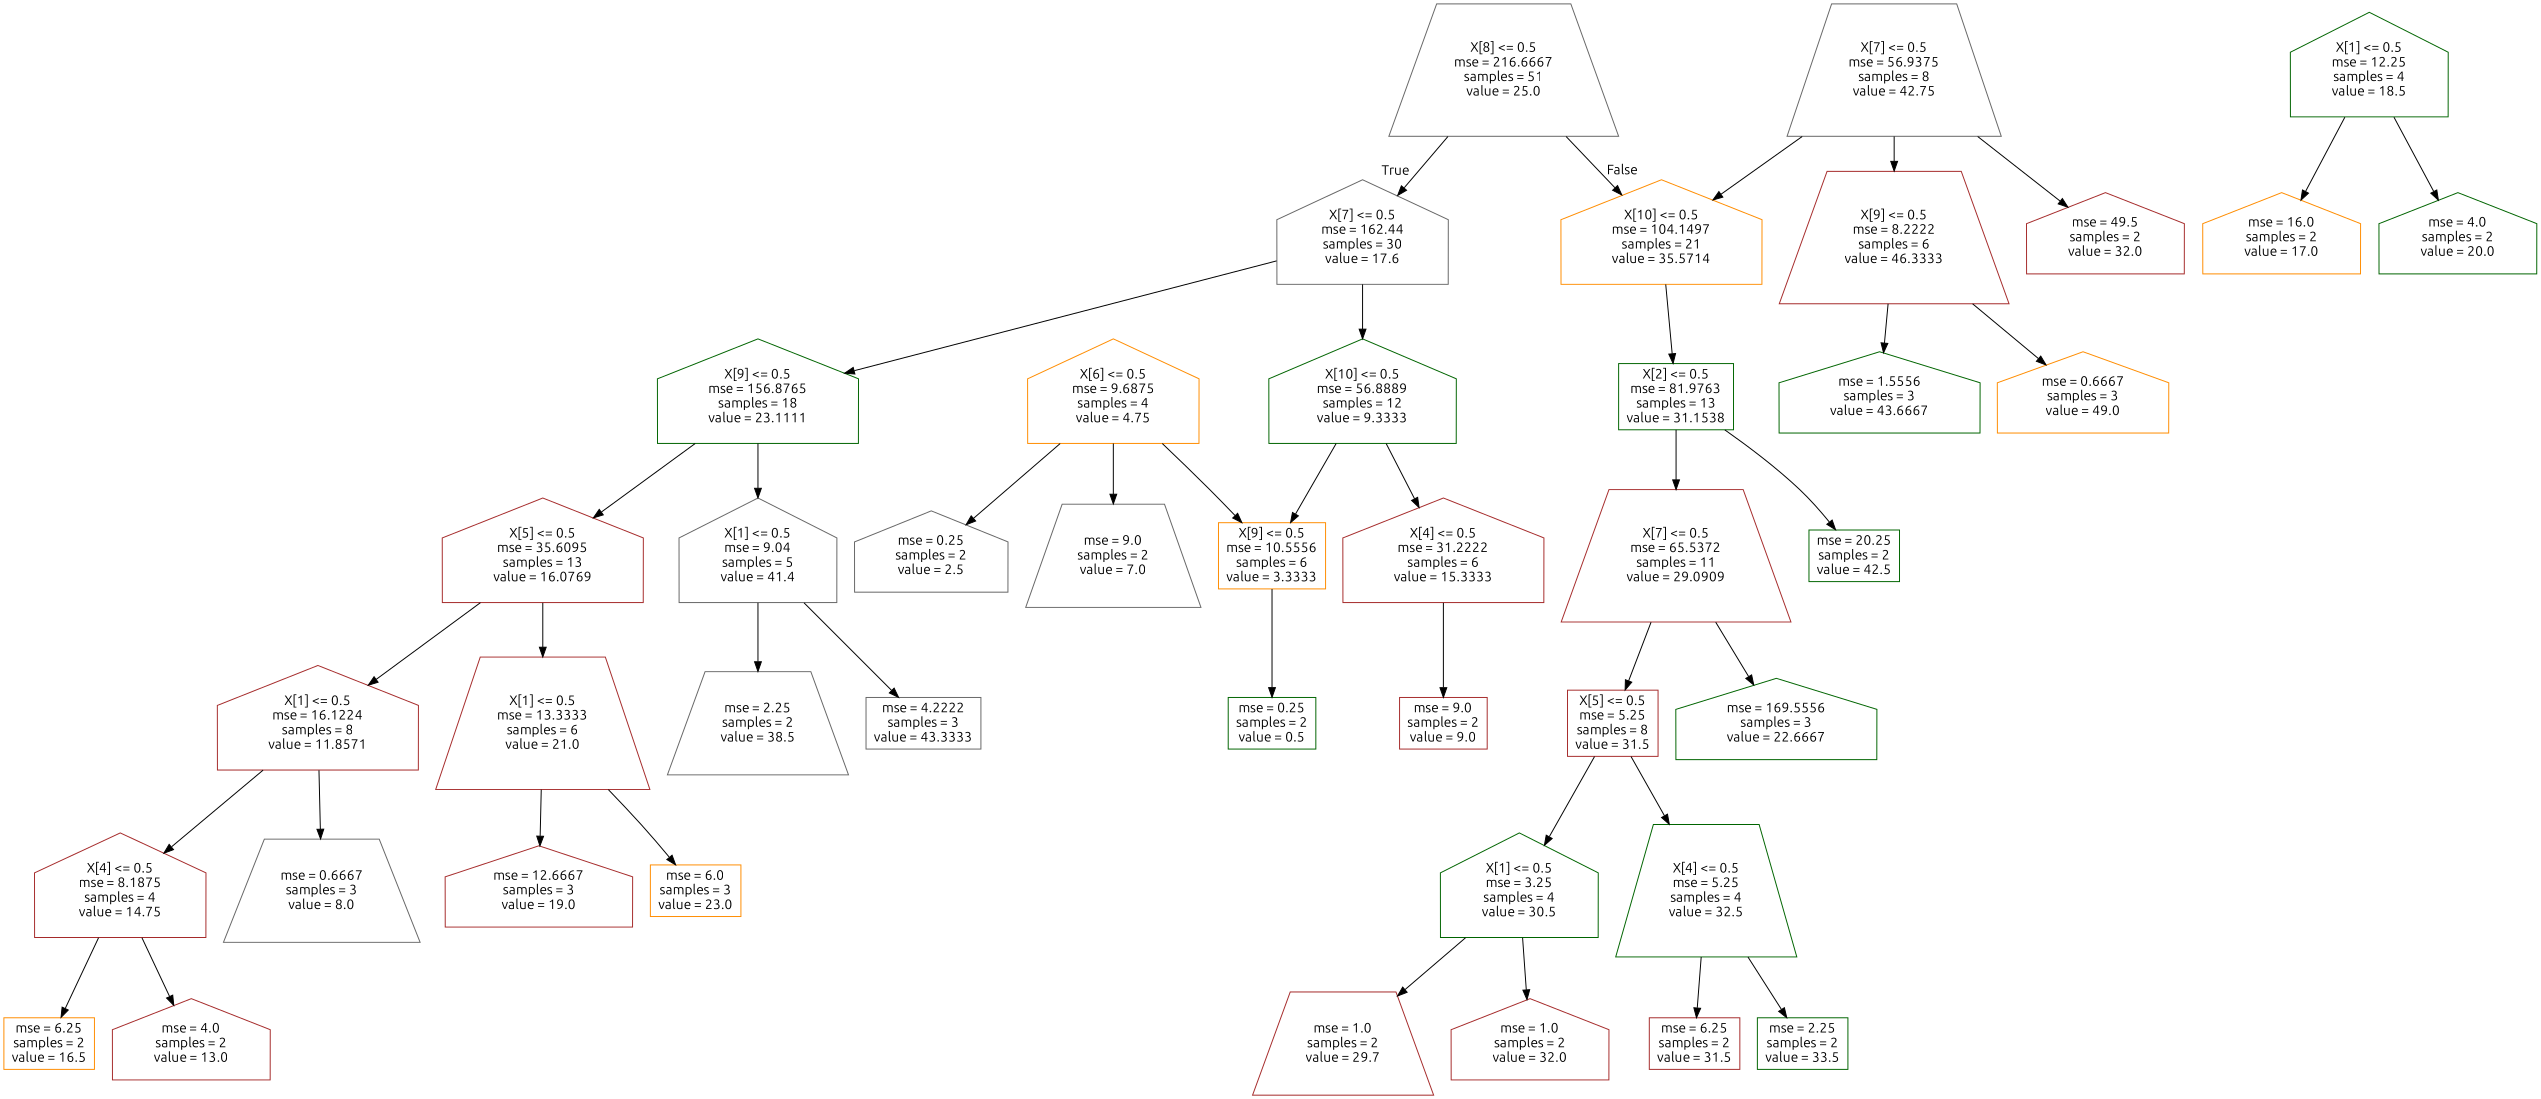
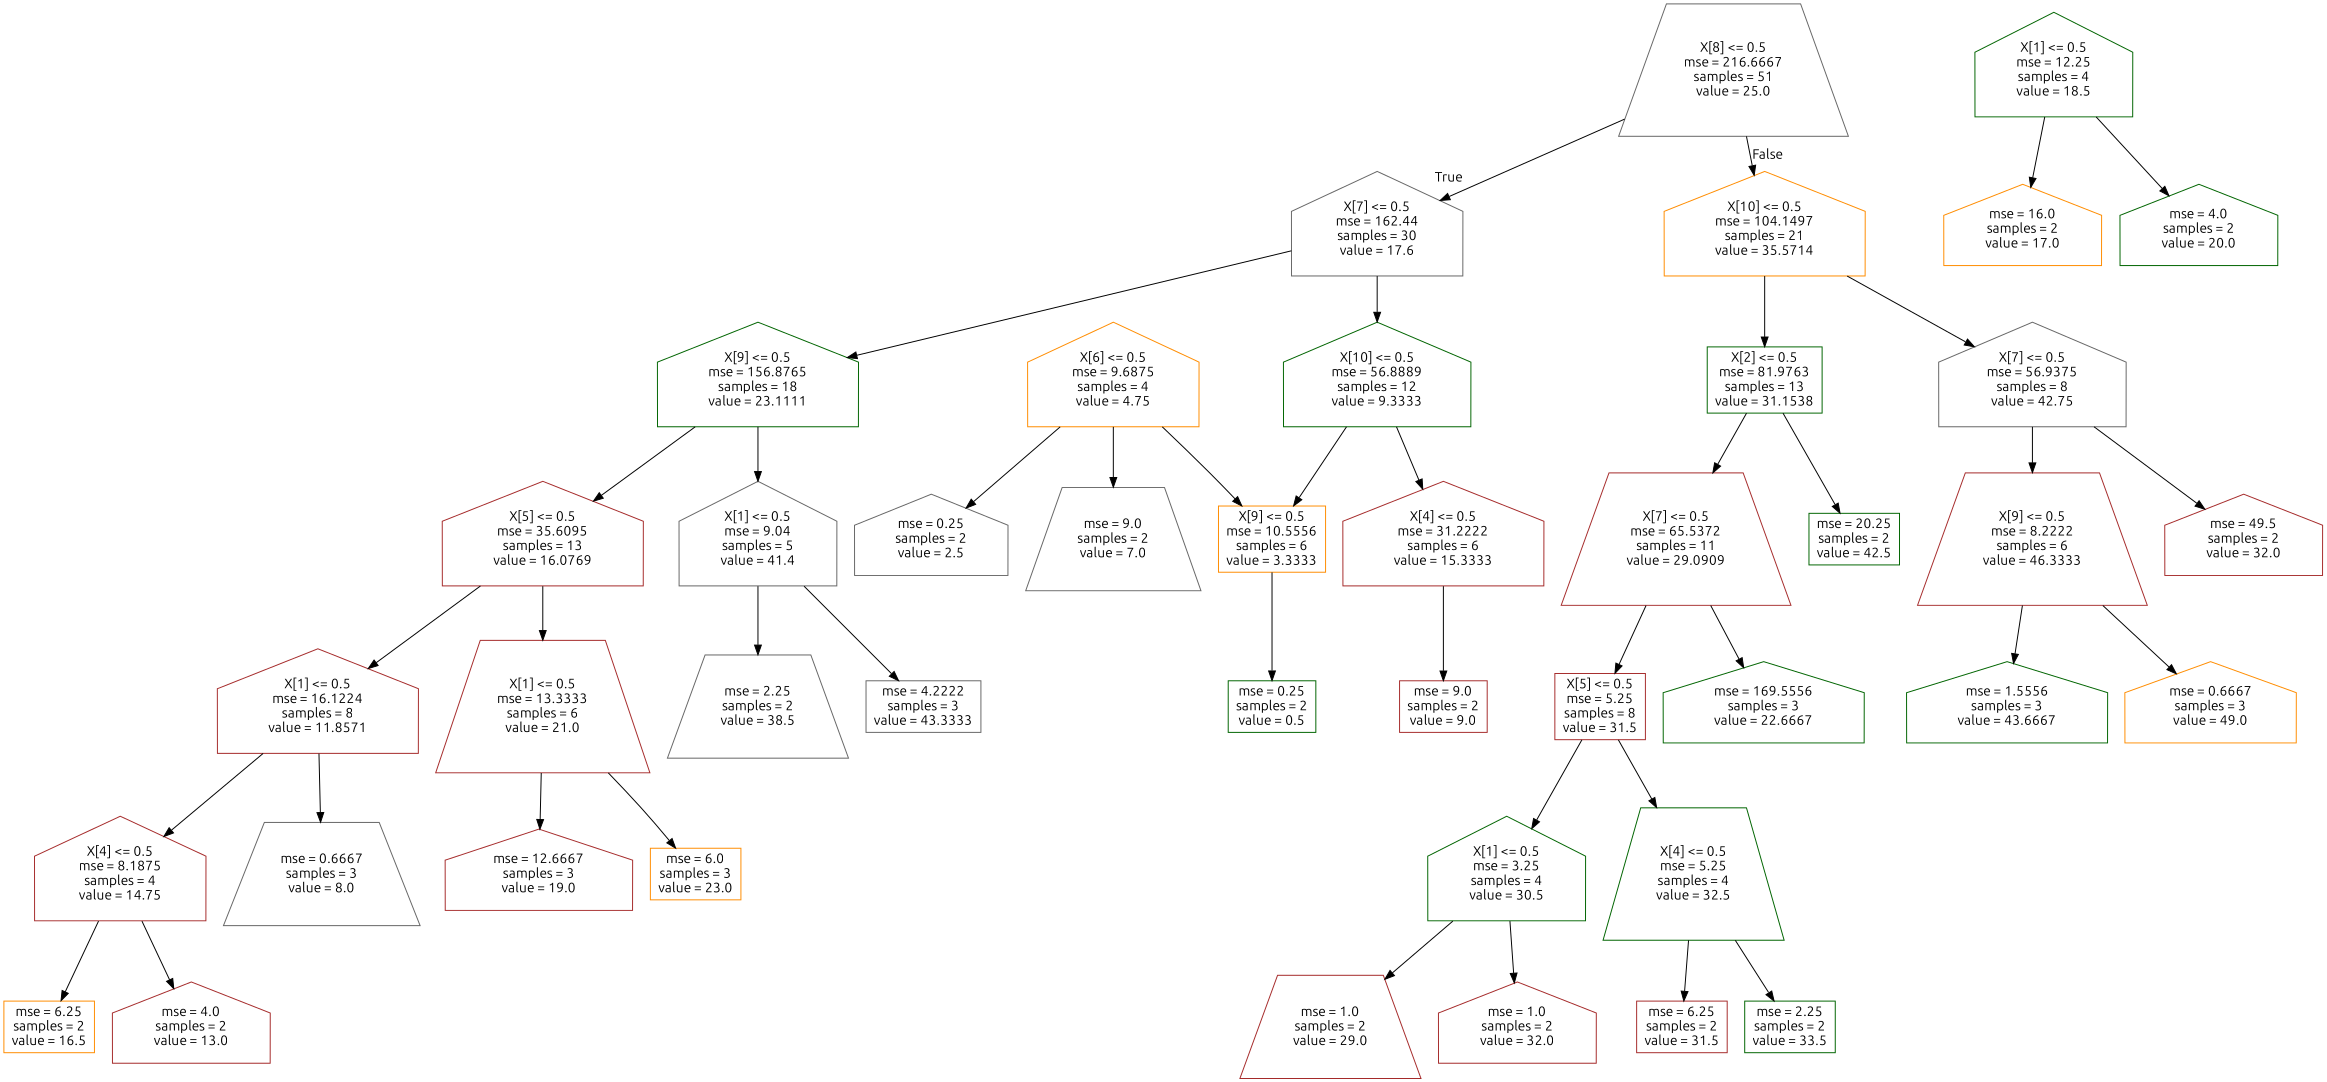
  digraph {
    fontname=Ubuntu
    node [color=brown fontname=Ubuntu shape=house]
    edge [fontname=Ubuntu]
    n1 [color=gray40 label="X[8] <= 0.5\nmse = 216.6667\nsamples = 51\nvalue = 25.0" shape=trapezium]
    n2 [color=gray40 label="X[7] <= 0.5\nmse = 162.44\nsamples = 30\nvalue = 17.6"]
    n3 [color=darkorange label="X[10] <= 0.5\nmse = 104.1497\nsamples = 21\nvalue = 35.5714"]
    n4 [color=darkgreen label="X[9] <= 0.5\nmse = 156.8765\nsamples = 18\nvalue = 23.1111"]
    n5 [color=darkgreen label="X[10] <= 0.5\nmse = 56.8889\nsamples = 12\nvalue = 9.3333"]
    n6 [color=darkgreen label="X[2] <= 0.5\nmse = 81.9763\nsamples = 13\nvalue = 31.1538" shape=box]
-   n7 [color=gray40 label="X[7] <= 0.5\nmse = 56.9375\nsamples = 8\nvalue = 42.75" shape=trapezium]
+   n7 [color=gray40 label="X[7] <= 0.5\nmse = 56.9375\nsamples = 8\nvalue = 42.75"]
    n8 [label="X[5] <= 0.5\nmse = 35.6095\nsamples = 13\nvalue = 16.0769"]
    n9 [color=gray40 label="X[1] <= 0.5\nmse = 9.04\nsamples = 5\nvalue = 41.4"]
    n10 [color=darkorange label="X[9] <= 0.5\nmse = 10.5556\nsamples = 6\nvalue = 3.3333" shape=box]
    n11 [label="X[4] <= 0.5\nmse = 31.2222\nsamples = 6\nvalue = 15.3333"]
    n12 [label="X[1] <= 0.5\nmse = 16.1224\nsamples = 8\nvalue = 11.8571"]
    n13 [label="X[1] <= 0.5\nmse = 13.3333\nsamples = 6\nvalue = 21.0" shape=trapezium]
    n14 [color=gray40 label="mse = 2.25\nsamples = 2\nvalue = 38.5" shape=trapezium]
    n15 [color=gray40 label="mse = 4.2222\nsamples = 3\nvalue = 43.3333" shape=box]
    n16 [label="X[4] <= 0.5\nmse = 8.1875\nsamples = 4\nvalue = 14.75"]
    n17 [color=gray40 label="mse = 0.6667\nsamples = 3\nvalue = 8.0" shape=trapezium]
    n18 [label="mse = 12.6667\nsamples = 3\nvalue = 19.0"]
    n19 [color=darkorange label="mse = 6.0\nsamples = 3\nvalue = 23.0" shape=box]
    n20 [color=darkorange label="mse = 6.25\nsamples = 2\nvalue = 16.5" shape=box]
    n21 [label="mse = 4.0\nsamples = 2\nvalue = 13.0"]
    n22 [color=darkgreen label="mse = 0.25\nsamples = 2\nvalue = 0.5" shape=box]
    n23 [label="mse = 9.0\nsamples = 2\nvalue = 9.0" shape=box]
    n24 [color=darkorange label="X[6] <= 0.5\nmse = 9.6875\nsamples = 4\nvalue = 4.75"]
    n25 [color=gray40 label="mse = 0.25\nsamples = 2\nvalue = 2.5"]
    n26 [color=gray40 label="mse = 9.0\nsamples = 2\nvalue = 7.0" shape=trapezium]
    n27 [color=darkgreen label="X[1] <= 0.5\nmse = 12.25\nsamples = 4\nvalue = 18.5"]
    n28 [color=darkorange label="mse = 16.0\nsamples = 2\nvalue = 17.0"]
    n29 [color=darkgreen label="mse = 4.0\nsamples = 2\nvalue = 20.0"]
    n30 [label="X[7] <= 0.5\nmse = 65.5372\nsamples = 11\nvalue = 29.0909" shape=trapezium]
    n31 [color=darkgreen label="mse = 20.25\nsamples = 2\nvalue = 42.5" shape=box]
    n32 [label="X[9] <= 0.5\nmse = 8.2222\nsamples = 6\nvalue = 46.3333" shape=trapezium]
    n33 [label="mse = 49.5\nsamples = 2\nvalue = 32.0"]
    n34 [label="X[5] <= 0.5\nmse = 5.25\nsamples = 8\nvalue = 31.5" shape=box]
    n35 [color=darkgreen label="mse = 169.5556\nsamples = 3\nvalue = 22.6667"]
    n36 [color=darkgreen label="X[1] <= 0.5\nmse = 3.25\nsamples = 4\nvalue = 30.5"]
    n37 [color=darkgreen label="X[4] <= 0.5\nmse = 5.25\nsamples = 4\nvalue = 32.5" shape=trapezium]
-   n38 [label="mse = 1.0\nsamples = 2\nvalue = 29.7" shape=trapezium]
+   n38 [label="mse = 1.0\nsamples = 2\nvalue = 29.0" shape=trapezium]
    n39 [label="mse = 1.0\nsamples = 2\nvalue = 32.0"]
    n40 [label="mse = 6.25\nsamples = 2\nvalue = 31.5" shape=box]
    n41 [color=darkgreen label="mse = 2.25\nsamples = 2\nvalue = 33.5" shape=box]
    n42 [color=darkgreen label="mse = 1.5556\nsamples = 3\nvalue = 43.6667"]
    n43 [color=darkorange label="mse = 0.6667\nsamples = 3\nvalue = 49.0"]
    n1 -> n2 [headlabel=True labelangle=45 labeldistance=2.5]
    n1 -> n3 [headlabel=False labelangle=-45 labeldistance=2.5]
    n2 -> n4
    n2 -> n5
    n3 -> n6
-   n7 -> n3
+   n3 -> n7
    n4 -> n8
    n4 -> n9
    n5 -> n10
    n5 -> n11
    n6 -> n30
    n6 -> n31
    n7 -> n32
    n7 -> n33
    n8 -> n12
    n8 -> n13
    n9 -> n14
    n9 -> n15
    n10 -> n22
    n11 -> n23
    n12 -> n16
    n12 -> n17
    n13 -> n18
    n13 -> n19
    n16 -> n20
    n16 -> n21
    n24 -> n10
    n24 -> n25
    n24 -> n26
    n27 -> n28
    n27 -> n29
    n30 -> n34
    n30 -> n35
    n32 -> n42
    n32 -> n43
    n34 -> n36
    n34 -> n37
    n36 -> n38
    n36 -> n39
    n37 -> n40
    n37 -> n41
  }
